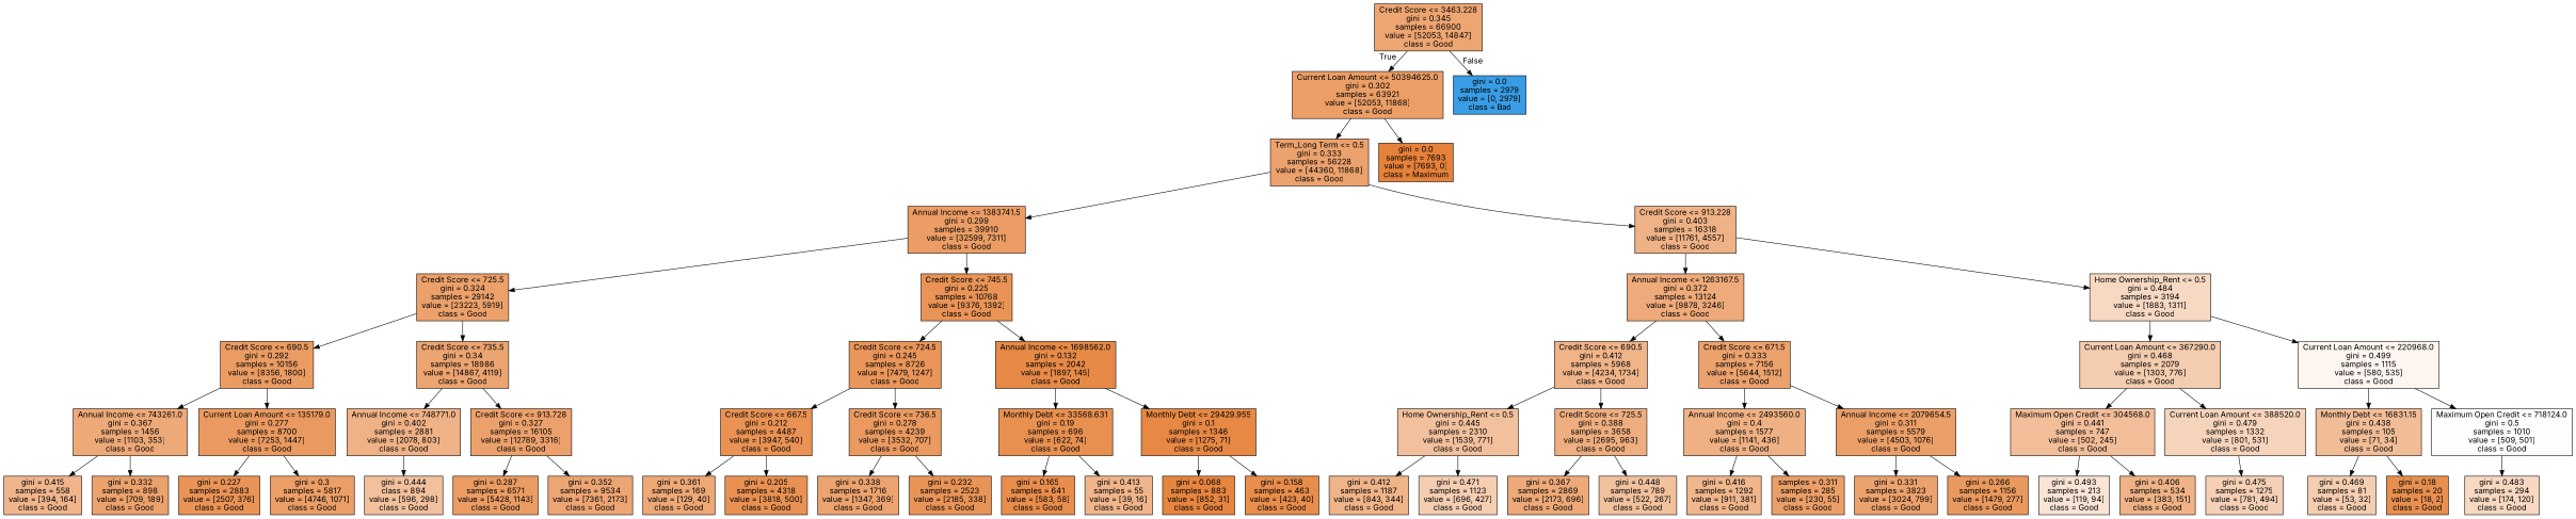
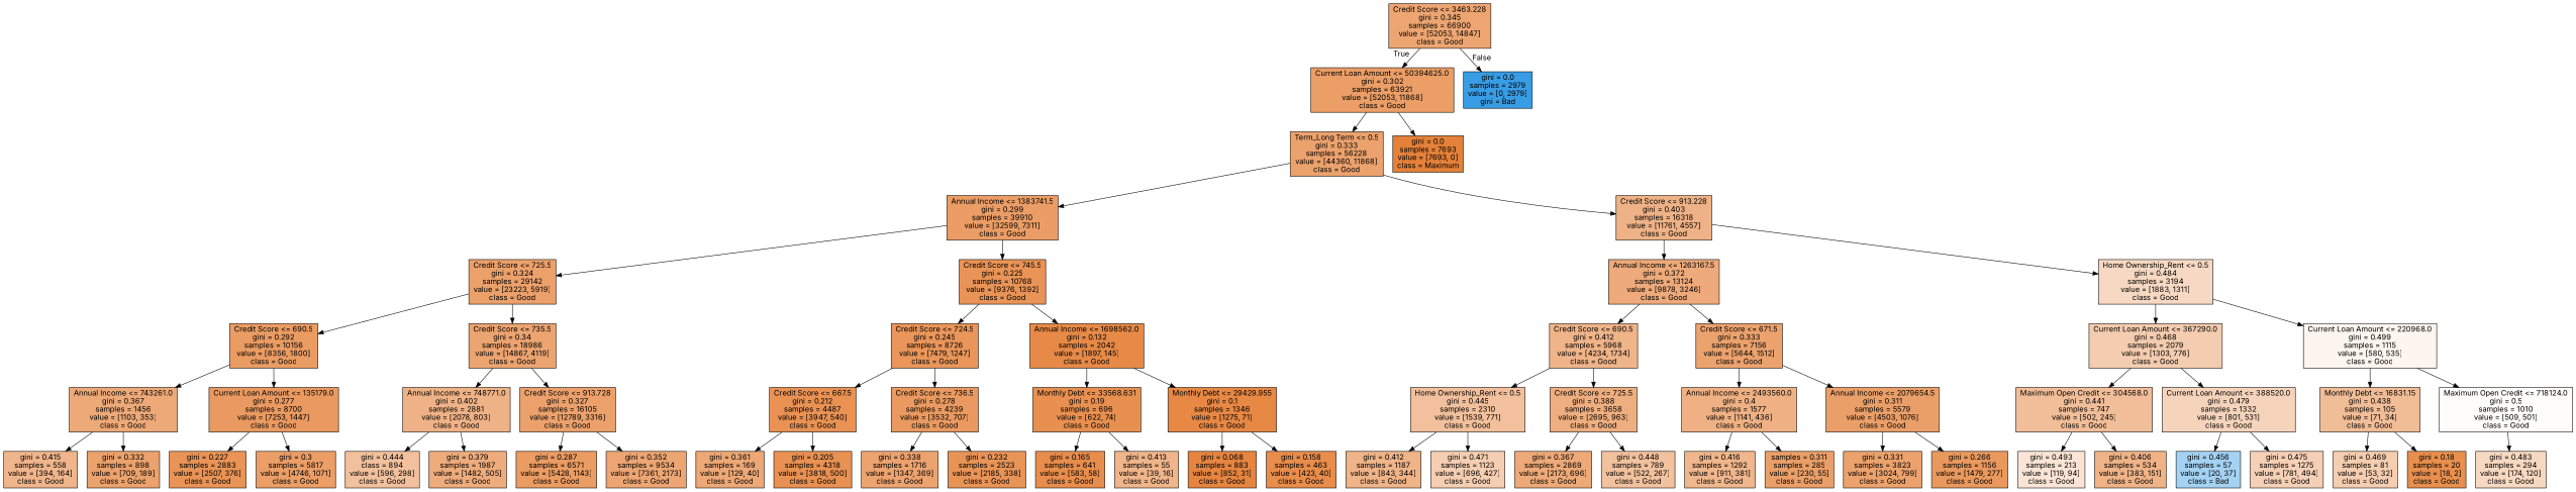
  digraph {
    fontname=Inter
    node [color=black fillcolor="#e58139bb" fontname=Inter shape=box style=filled]
    edge [fontname=Inter]
    n1 [fillcolor="#e58139b6" label="Credit Score <= 3463.228\ngini = 0.345\nsamples = 66900\nvalue = [52053, 14847]\nclass = Good"]
    n2 [fillcolor="#e58139c5" label="Current Loan Amount <= 50394625.0\ngini = 0.302\nsamples = 63921\nvalue = [52053, 11868]\nclass = Good"]
-   n3 [fillcolor="#399de5ff" label="gini = 0.0\nsamples = 2979\nvalue = [0, 2979]\nclass = Bad"]
+   n3 [fillcolor="#399de5ff" label="gini = 0.0\nsamples = 2979\nvalue = [0, 2979]\ngini = Bad"]
    n4 [label="Term_Long Term <= 0.5\ngini = 0.333\nsamples = 56228\nvalue = [44360, 11868]\nclass = Good"]
    n5 [fillcolor="#e58139ff" label="gini = 0.0\nsamples = 7693\nvalue = [7693, 0]\nclass = Maximum"]
    n6 [fillcolor="#e58139c6" label="Annual Income <= 1383741.5\ngini = 0.299\nsamples = 39910\nvalue = [32599, 7311]\nclass = Good"]
    n7 [fillcolor="#e581399c" label="Credit Score <= 913.228\ngini = 0.403\nsamples = 16318\nvalue = [11761, 4557]\nclass = Good"]
    n8 [fillcolor="#e58139be" label="Credit Score <= 725.5\ngini = 0.324\nsamples = 29142\nvalue = [23223, 5919]\nclass = Good"]
    n9 [fillcolor="#e58139d9" label="Credit Score <= 745.5\ngini = 0.225\nsamples = 10768\nvalue = [9376, 1392]\nclass = Good"]
    n10 [fillcolor="#e58139ab" label="Annual Income <= 1263167.5\ngini = 0.372\nsamples = 13124\nvalue = [9878, 3246]\nclass = Good"]
    n11 [fillcolor="#e581394d" label="Home Ownership_Rent <= 0.5\ngini = 0.484\nsamples = 3194\nvalue = [1883, 1311]\nclass = Good"]
    n12 [fillcolor="#e58139c8" label="Credit Score <= 690.5\ngini = 0.292\nsamples = 10156\nvalue = [8356, 1800]\nclass = Good"]
    n13 [fillcolor="#e58139b8" label="Credit Score <= 735.5\ngini = 0.34\nsamples = 18986\nvalue = [14867, 4119]\nclass = Good"]
    n14 [fillcolor="#e58139d4" label="Credit Score <= 724.5\ngini = 0.245\nsamples = 8726\nvalue = [7479, 1247]\nclass = Good"]
    n15 [fillcolor="#e58139ec" label="Annual Income <= 1698562.0\ngini = 0.132\nsamples = 2042\nvalue = [1897, 145]\nclass = Good"]
    n16 [fillcolor="#e58139ad" label="Annual Income <= 743261.0\ngini = 0.367\nsamples = 1456\nvalue = [1103, 353]\nclass = Good"]
    n17 [fillcolor="#e58139cc" label="Current Loan Amount <= 135179.0\ngini = 0.277\nsamples = 8700\nvalue = [7253, 1447]\nclass = Good"]
    n18 [fillcolor="#e581399c" label="Annual Income <= 748771.0\ngini = 0.402\nsamples = 2881\nvalue = [2078, 803]\nclass = Good"]
    n19 [fillcolor="#e58139bd" label="Credit Score <= 913.728\ngini = 0.327\nsamples = 16105\nvalue = [12789, 3316]\nclass = Good"]
    n20 [fillcolor="#e5813995" label="gini = 0.415\nsamples = 558\nvalue = [394, 164]\nclass = Good"]
    n21 [label="gini = 0.332\nsamples = 898\nvalue = [709, 189]\nclass = Good"]
    n22 [fillcolor="#e58139d9" label="gini = 0.227\nsamples = 2883\nvalue = [2507, 376]\nclass = Good"]
    n23 [fillcolor="#e58139c5" label="gini = 0.3\nsamples = 5817\nvalue = [4746, 1071]\nclass = Good"]
    n24 [fillcolor="#e581397f" label="gini = 0.444\nclass = 894\nvalue = [596, 298]\nclass = Good"]
+   n25 [fillcolor="#e58139a8" label="gini = 0.379\nsamples = 1987\nvalue = [1482, 505]\nclass = Good"]
    n26 [fillcolor="#e58139c9" label="gini = 0.287\nsamples = 6571\nvalue = [5428, 1143]\nclass = Good"]
    n27 [fillcolor="#e58139b4" label="gini = 0.352\nsamples = 9534\nvalue = [7361, 2173]\nclass = Good"]
    n28 [fillcolor="#e58139dc" label="Credit Score <= 667.5\ngini = 0.212\nsamples = 4487\nvalue = [3947, 540]\nclass = Good"]
    n29 [fillcolor="#e58139cc" label="Credit Score <= 736.5\ngini = 0.278\nsamples = 4239\nvalue = [3532, 707]\nclass = Good"]
    n30 [fillcolor="#e58139e1" label="Monthly Debt <= 33568.631\ngini = 0.19\nsamples = 696\nvalue = [622, 74]\nclass = Good"]
    n31 [fillcolor="#e58139f1" label="Monthly Debt <= 29429.955\ngini = 0.1\nsamples = 1346\nvalue = [1275, 71]\nclass = Good"]
    n32 [fillcolor="#e58139b0" label="gini = 0.361\nsamples = 169\nvalue = [129, 40]\nclass = Good"]
    n33 [fillcolor="#e58139de" label="gini = 0.205\nsamples = 4318\nvalue = [3818, 500]\nclass = Good"]
    n34 [fillcolor="#e58139b9" label="gini = 0.338\nsamples = 1716\nvalue = [1347, 369]\nclass = Good"]
    n35 [fillcolor="#e58139d8" label="gini = 0.232\nsamples = 2523\nvalue = [2185, 338]\nclass = Good"]
    n36 [fillcolor="#e58139e6" label="gini = 0.165\nsamples = 641\nvalue = [583, 58]\nclass = Good"]
    n37 [fillcolor="#e5813996" label="gini = 0.413\nsamples = 55\nvalue = [39, 16]\nclass = Good"]
    n38 [fillcolor="#e58139f6" label="gini = 0.068\nsamples = 883\nvalue = [852, 31]\nclass = Good"]
    n39 [fillcolor="#e58139e7" label="gini = 0.158\nsamples = 463\nvalue = [423, 40]\nclass = Good"]
    n40 [fillcolor="#e5813997" label="Credit Score <= 690.5\ngini = 0.412\nsamples = 5968\nvalue = [4234, 1734]\nclass = Good"]
    n41 [label="Credit Score <= 671.5\ngini = 0.333\nsamples = 7156\nvalue = [5644, 1512]\nclass = Good"]
    n42 [fillcolor="#e5813967" label="Current Loan Amount <= 367290.0\ngini = 0.468\nsamples = 2079\nvalue = [1303, 776]\nclass = Good"]
    n43 [fillcolor="#e5813914" label="Current Loan Amount <= 220968.0\ngini = 0.499\nsamples = 1115\nvalue = [580, 535]\nclass = Good"]
    n44 [fillcolor="#e581397f" label="Home Ownership_Rent <= 0.5\ngini = 0.445\nsamples = 2310\nvalue = [1539, 771]\nclass = Good"]
    n45 [fillcolor="#e58139a4" label="Credit Score <= 725.5\ngini = 0.388\nsamples = 3658\nvalue = [2695, 963]\nclass = Good"]
    n46 [fillcolor="#e581399e" label="Annual Income <= 2493560.0\ngini = 0.4\nsamples = 1577\nvalue = [1141, 436]\nclass = Good"]
    n47 [fillcolor="#e58139c2" label="Annual Income <= 2079654.5\ngini = 0.311\nsamples = 5579\nvalue = [4503, 1076]\nclass = Good"]
    n48 [fillcolor="#e5813997" label="gini = 0.412\nsamples = 1187\nvalue = [843, 344]\nclass = Good"]
    n49 [fillcolor="#e5813963" label="gini = 0.471\nsamples = 1123\nvalue = [696, 427]\nclass = Good"]
    n50 [fillcolor="#e58139ad" label="gini = 0.367\nsamples = 2869\nvalue = [2173, 696]\nclass = Good"]
    n51 [fillcolor="#e581397d" label="gini = 0.448\nsamples = 789\nvalue = [522, 267]\nclass = Good"]
    n52 [fillcolor="#e5813994" label="gini = 0.416\nsamples = 1292\nvalue = [911, 381]\nclass = Good"]
    n53 [fillcolor="#e58139c2" label="samples = 0.311\nsamples = 285\nvalue = [230, 55]\nclass = Good"]
    n54 [fillcolor="#e58139bc" label="gini = 0.331\nsamples = 3823\nvalue = [3024, 799]\nclass = Good"]
    n55 [fillcolor="#e58139cf" label="gini = 0.266\nsamples = 1156\nvalue = [1479, 277]\nclass = Good"]
    n56 [fillcolor="#e5813983" label="Maximum Open Credit <= 304568.0\ngini = 0.441\nsamples = 747\nvalue = [502, 245]\nclass = Good"]
    n57 [fillcolor="#e5813956" label="Current Loan Amount <= 388520.0\ngini = 0.479\nsamples = 1332\nvalue = [801, 531]\nclass = Good"]
    n58 [fillcolor="#e5813985" label="Monthly Debt <= 16831.15\ngini = 0.438\nsamples = 105\nvalue = [71, 34]\nclass = Good"]
    n59 [fillcolor="#e5813904" label="Maximum Open Credit <= 718124.0\ngini = 0.5\nsamples = 1010\nvalue = [509, 501]\nclass = Good"]
    n60 [fillcolor="#e5813936" label="gini = 0.493\nsamples = 213\nvalue = [119, 94]\nclass = Good"]
    n61 [fillcolor="#e581399a" label="gini = 0.406\nsamples = 534\nvalue = [383, 151]\nclass = Good"]
+   n62 [fillcolor="#399de575" label="gini = 0.456\nsamples = 57\nvalue = [20, 37]\nclass = Bad"]
    n63 [fillcolor="#e581395e" label="gini = 0.475\nsamples = 1275\nvalue = [781, 494]\nclass = Good"]
    n64 [fillcolor="#e5813965" label="gini = 0.469\nsamples = 81\nvalue = [53, 32]\nclass = Good"]
    n65 [fillcolor="#e58139e3" label="gini = 0.18\nsamples = 20\nvalue = [18, 2]\nclass = Good"]
    n66 [fillcolor="#e581394f" label="gini = 0.483\nsamples = 294\nvalue = [174, 120]\nclass = Good"]
    n1 -> n2 [headlabel=True labelangle=45 labeldistance=2.5]
    n1 -> n3 [headlabel=False labelangle=-45 labeldistance=2.5]
    n2 -> n4
    n2 -> n5
    n4 -> n6
    n4 -> n7
    n6 -> n8
    n6 -> n9
    n7 -> n10
    n7 -> n11
    n8 -> n12
    n8 -> n13
    n9 -> n14
    n9 -> n15
    n10 -> n40
    n10 -> n41
    n11 -> n42
    n11 -> n43
    n12 -> n16
    n12 -> n17
    n13 -> n18
    n13 -> n19
    n14 -> n28
    n14 -> n29
    n15 -> n30
    n15 -> n31
    n16 -> n20
    n16 -> n21
    n17 -> n22
    n17 -> n23
    n18 -> n24
+   n18 -> n25
    n19 -> n26
    n19 -> n27
    n28 -> n32
    n28 -> n33
    n29 -> n34
    n29 -> n35
    n30 -> n36
    n30 -> n37
    n31 -> n38
    n31 -> n39
    n40 -> n44
    n40 -> n45
    n41 -> n46
    n41 -> n47
    n42 -> n56
    n42 -> n57
    n43 -> n58
    n43 -> n59
    n44 -> n48
    n44 -> n49
    n45 -> n50
    n45 -> n51
    n46 -> n52
    n46 -> n53
    n47 -> n54
    n47 -> n55
    n56 -> n60
    n56 -> n61
+   n57 -> n62
    n57 -> n63
    n58 -> n64
    n58 -> n65
    n59 -> n66
  }
